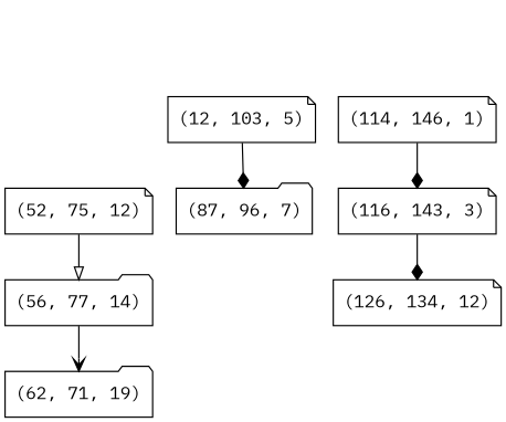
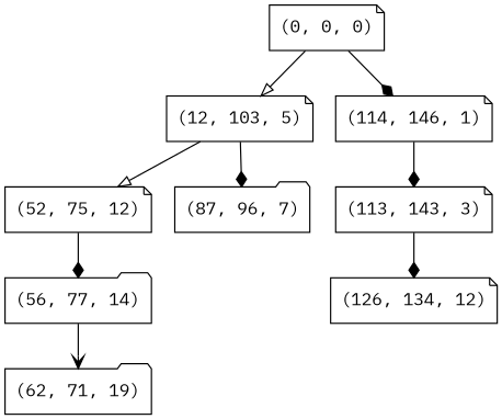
  digraph {
    fontname="IBM Plex Mono"
    node [fontname="IBM Plex Mono" shape=note]
    edge [arrowhead=diamond fontname="IBM Plex Mono"]
+   "(0, 0, 0)"
    "(12, 103, 5)"
    "(114, 146, 1)"
    n4 [label="(52, 75, 12)"]
    "(87, 96, 7)" [shape=folder]
-   "(116, 143, 3)"
+   "(116, 143, 3)" [label="(113, 143, 3)"]
    "(56, 77, 14)" [shape=folder]
    "(62, 71, 19)" [shape=folder]
    "(126, 134, 12)"
+   "(0, 0, 0)" -> "(12, 103, 5)" [arrowhead=onormal]
+   "(0, 0, 0)" -> "(114, 146, 1)"
+   "(12, 103, 5)" -> n4 [arrowhead=onormal]
    "(12, 103, 5)" -> "(87, 96, 7)"
    "(114, 146, 1)" -> "(116, 143, 3)"
-   n4 -> "(56, 77, 14)" [arrowhead=onormal]
+   n4 -> "(56, 77, 14)"
    "(116, 143, 3)" -> "(126, 134, 12)"
    "(56, 77, 14)" -> "(62, 71, 19)" [arrowhead=vee]
  }
